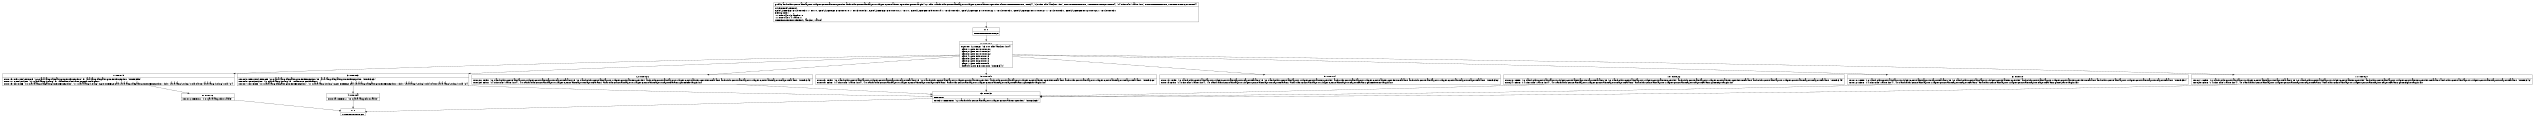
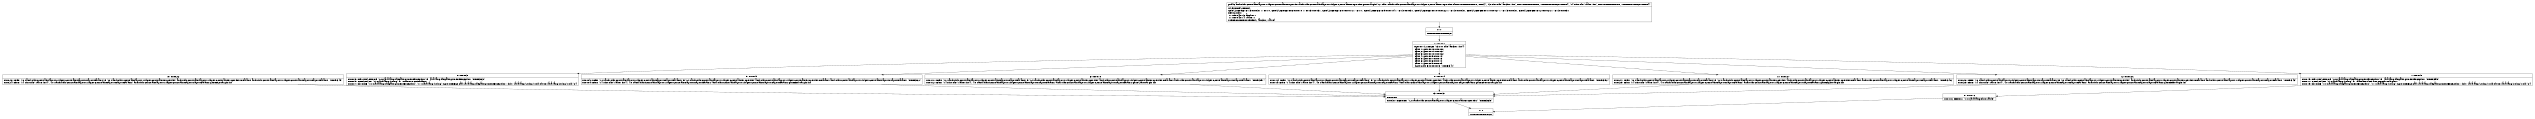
  digraph {
    node [shape=record]
    n1 [label="{0\:\ ?|MTH_ENTER_BLOCK\l}"]
-   n2 [label="{2\:\ 0x0000|0x0000: SWITCH  (r3 I:?? A[D('anchor' int)])\l case 1: goto B:12:0x002c\l case 2: goto B:11:0x0027\l case 3: goto B:10:0x0022\l case 4: goto B:9:0x001d\l case 5: goto B:7:0x0015\l case 6: goto B:6:0x0010\l case 7: goto B:5:0x000b\l default: goto B:3:0x0003  (LINE:341)\l}"]
+   n2 [label="{2\:\ 0x0000|0x0000: SWITCH  (r3 I:?? A[D('anchor' int)])\l case 1: goto B:12:0x002c\l case 2: goto B:11:0x0027\l case 3: goto B:10:0x0022\l case 4: goto B:9:0x001d\l case 5: goto B:7:0x0015\l case 6: goto B:6:0x0010\l case 7: goto B:5:0x000b\l type: goto B:3:0x0003  (LINE:341)\l}"]
    n3 [label="{3\:\ 0x0003|0x0003: NEW_INSTANCE  (r0 I:java.lang.IllegalArgumentException) =  java.lang.IllegalArgumentException  (LINE:363)\l0x0005: CONST_STR  (r1 I:java.lang.String) =  \"unknown constraint\" \l0x0007: INVOKE  (r0 I:java.lang.IllegalArgumentException), (r1 I:java.lang.String) type: DIRECT call: java.lang.IllegalArgumentException.\<init\>(java.lang.String):void A[MD:(java.lang.String):void (c)]\l}"]
    n4 [label="{5\:\ 0x000b|0x000b: IGET  (r0 I:androidx.constraintlayout.widget.ConstraintLayout$LayoutParams) = (r2 I:androidx.constraintlayout.widget.ConstraintProperties) androidx.constraintlayout.widget.ConstraintProperties.mParams androidx.constraintlayout.widget.ConstraintLayout$LayoutParams  (LINE:360)\l0x000d: IPUT  (r4 I:int A[D('value' int)]), (r0 I:androidx.constraintlayout.widget.ConstraintLayout$LayoutParams) androidx.constraintlayout.widget.ConstraintLayout.LayoutParams.goneEndMargin int \l}"]
    n5 [label="{6\:\ 0x0010|0x0010: IGET  (r0 I:androidx.constraintlayout.widget.ConstraintLayout$LayoutParams) = (r2 I:androidx.constraintlayout.widget.ConstraintProperties) androidx.constraintlayout.widget.ConstraintProperties.mParams androidx.constraintlayout.widget.ConstraintLayout$LayoutParams  (LINE:357)\l0x0012: IPUT  (r4 I:int A[D('value' int)]), (r0 I:androidx.constraintlayout.widget.ConstraintLayout$LayoutParams) androidx.constraintlayout.widget.ConstraintLayout.LayoutParams.goneStartMargin int \l}"]
    n6 [label="{7\:\ 0x0015|0x0015: NEW_INSTANCE  (r0 I:java.lang.IllegalArgumentException) =  java.lang.IllegalArgumentException  (LINE:355)\l0x0017: CONST_STR  (r1 I:java.lang.String) =  \"baseline does not support margins\" \l0x0019: INVOKE  (r0 I:java.lang.IllegalArgumentException), (r1 I:java.lang.String) type: DIRECT call: java.lang.IllegalArgumentException.\<init\>(java.lang.String):void A[MD:(java.lang.String):void (c)]\l}"]
    n7 [label="{9\:\ 0x001d|0x001d: IGET  (r0 I:androidx.constraintlayout.widget.ConstraintLayout$LayoutParams) = (r2 I:androidx.constraintlayout.widget.ConstraintProperties) androidx.constraintlayout.widget.ConstraintProperties.mParams androidx.constraintlayout.widget.ConstraintLayout$LayoutParams  (LINE:352)\l0x001f: IPUT  (r4 I:int A[D('value' int)]), (r0 I:androidx.constraintlayout.widget.ConstraintLayout$LayoutParams) androidx.constraintlayout.widget.ConstraintLayout.LayoutParams.goneBottomMargin int \l}"]
    n8 [label="{11\:\ 0x0027|0x0027: IGET  (r0 I:androidx.constraintlayout.widget.ConstraintLayout$LayoutParams) = (r2 I:androidx.constraintlayout.widget.ConstraintProperties) androidx.constraintlayout.widget.ConstraintProperties.mParams androidx.constraintlayout.widget.ConstraintLayout$LayoutParams  (LINE:346)\l0x0029: IPUT  (r4 I:int A[D('value' int)]), (r0 I:androidx.constraintlayout.widget.ConstraintLayout$LayoutParams) androidx.constraintlayout.widget.ConstraintLayout.LayoutParams.goneRightMargin int \l}"]
    n9 [label="{12\:\ 0x002c|0x002c: IGET  (r0 I:androidx.constraintlayout.widget.ConstraintLayout$LayoutParams) = (r2 I:androidx.constraintlayout.widget.ConstraintProperties) androidx.constraintlayout.widget.ConstraintProperties.mParams androidx.constraintlayout.widget.ConstraintLayout$LayoutParams  (LINE:343)\l0x002e: IPUT  (r4 I:int A[D('value' int)]), (r0 I:androidx.constraintlayout.widget.ConstraintLayout$LayoutParams) androidx.constraintlayout.widget.ConstraintLayout.LayoutParams.goneLeftMargin int \l}"]
-   n10 [label="{4\:\ 0x000a|0x000a: THROW  (r0 I:java.lang.Throwable) \l}"]
    n11 [label="{13\:\ 0x0031|RETURN\l|0x0031: RETURN  (r2 I:androidx.constraintlayout.widget.ConstraintProperties)  (LINE:365)\l}"]
    n12 [label="{8\:\ 0x001c|0x001c: THROW  (r0 I:java.lang.Throwable) \l}"]
    n13 [label="{10\:\ 0x0022|0x0022: IGET  (r0 I:androidx.constraintlayout.widget.ConstraintLayout$LayoutParams) = (r2 I:androidx.constraintlayout.widget.ConstraintProperties) androidx.constraintlayout.widget.ConstraintProperties.mParams androidx.constraintlayout.widget.ConstraintLayout$LayoutParams  (LINE:349)\l0x0024: IPUT  (r4 I:int A[D('value' int)]), (r0 I:androidx.constraintlayout.widget.ConstraintLayout$LayoutParams) androidx.constraintlayout.widget.ConstraintLayout.LayoutParams.goneTopMargin int \l}"]
    n14 [label="{1\:\ ?|MTH_EXIT_BLOCK\l}"]
    n15 [label="{public androidx.constraintlayout.widget.ConstraintProperties androidx.constraintlayout.widget.ConstraintProperties.goneMargin((r2 'this' I:androidx.constraintlayout.widget.ConstraintProperties A[IMMUTABLE_TYPE, THIS]), (r3 I:int A[D('anchor' int), IMMUTABLE_TYPE, METHOD_ARGUMENT]), (r4 I:int A[D('value' int), IMMUTABLE_TYPE, METHOD_ARGUMENT]))  | USE_LINES_HINTS\lCROSS_EDGE: B:13:0x0031 \-\> B:1:?, CROSS_EDGE: B:6:0x0010 \-\> B:13:0x0031, CROSS_EDGE: B:8:0x001c \-\> B:1:?, CROSS_EDGE: B:9:0x001d \-\> B:13:0x0031, CROSS_EDGE: B:10:0x0022 \-\> B:13:0x0031, CROSS_EDGE: B:11:0x0027 \-\> B:13:0x0031, CROSS_EDGE: B:12:0x002c \-\> B:13:0x0031\lDebug Info:\l  \-1 \-0x0043: r3 'anchor' I\l  \-1 \-0x0043: r4 'value' I\lMETHOD_PARAMETERS: [anchor, value]\l}"]
    n1 -> n2
    n2 -> n3
    n2 -> n4
    n2 -> n5
    n2 -> n6
    n2 -> n7
    n2 -> n8
    n2 -> n9
-   n3 -> n10
    n4 -> n11
    n5 -> n11
    n6 -> n12
-   n3 -> n11
+   n7 -> n11
    n8 -> n11
    n9 -> n11
-   n10 -> n14
    n11 -> n14
    n12 -> n14
    n13 -> n11
    n15 -> n1
  }
